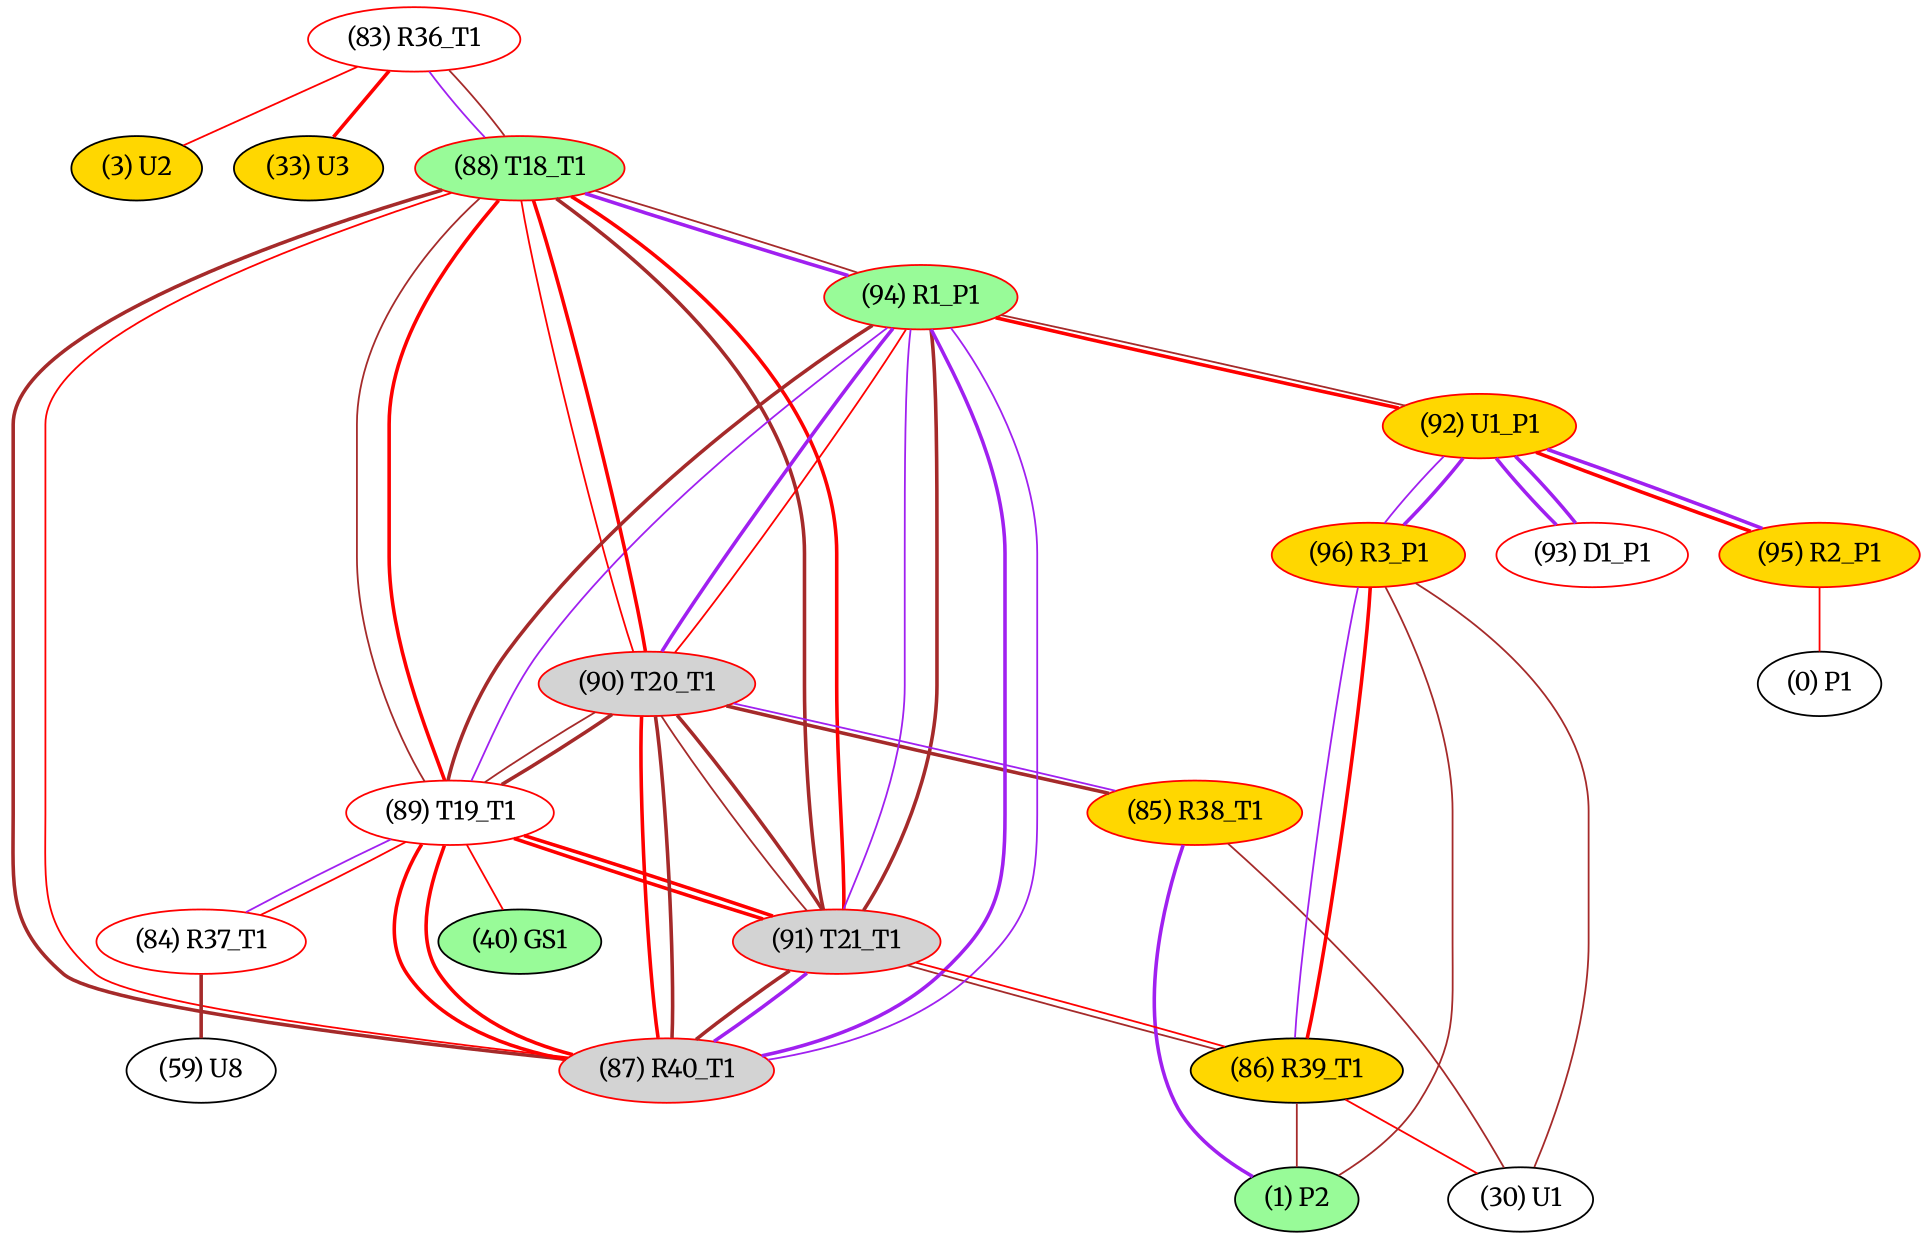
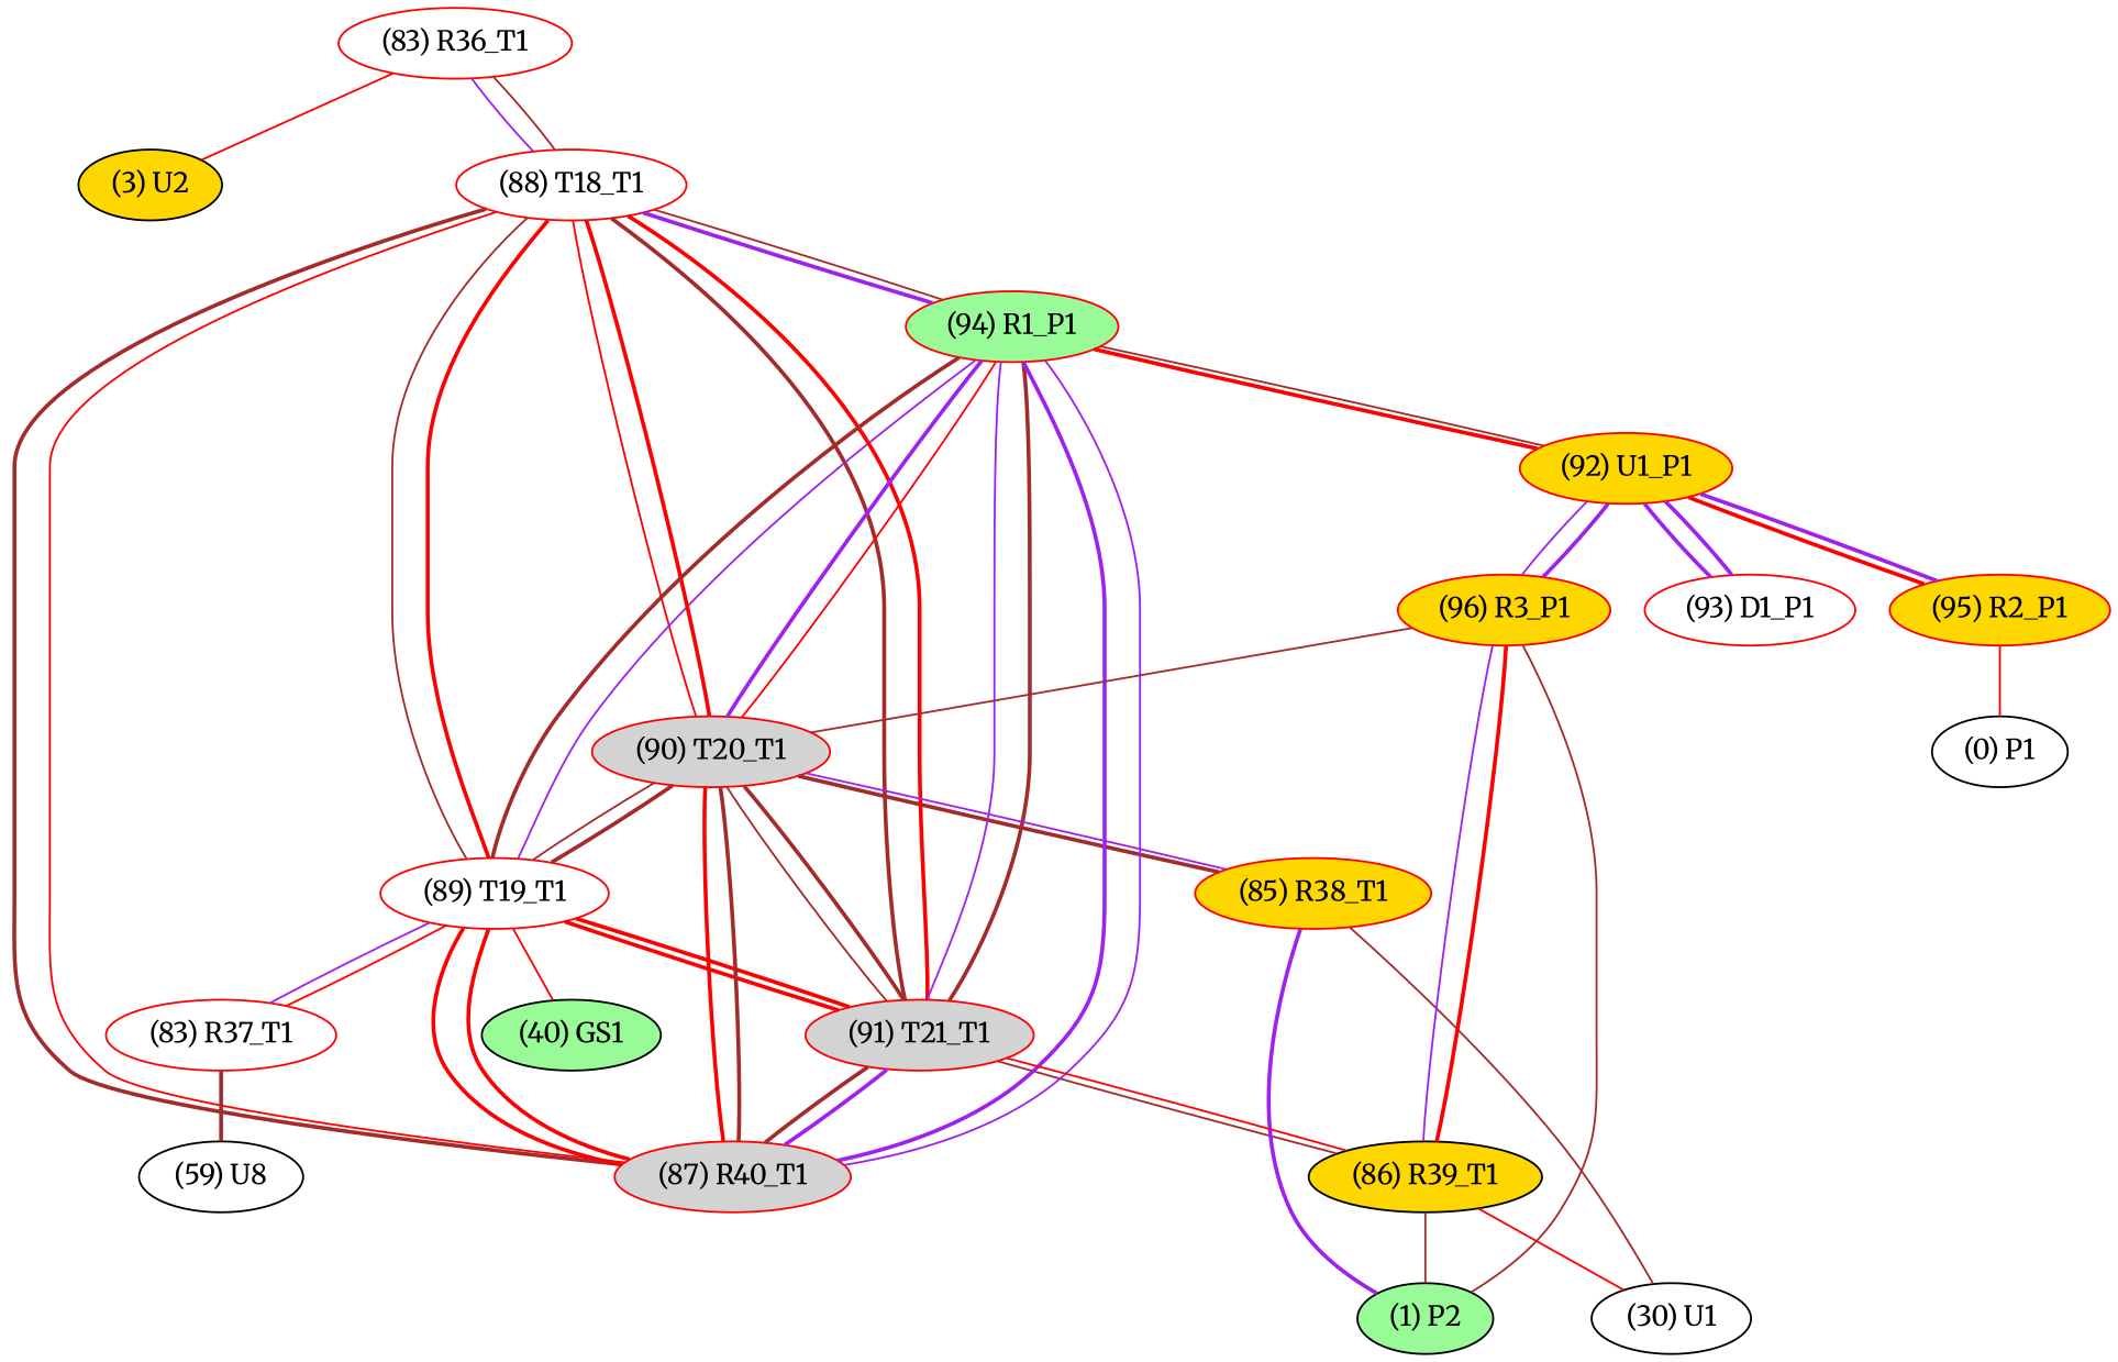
  graph {
    fontname=Merriweather
    node [color=red fillcolor=white fontname=Merriweather style=filled]
    edge [color=red fontname=Merriweather style=bold]
    n1 [label="(83) R36_T1"]
    n2 [fillcolor=gold label="(3) U2" color=""]
-   n3 [fillcolor=gold label="(33) U3" color=""]
-   n4 [fillcolor=palegreen label="(88) T18_T1"]
+   n4 [label="(88) T18_T1"]
    n5 [label="(89) T19_T1"]
    n6 [fillcolor=lightgrey label="(90) T20_T1"]
    n7 [fillcolor=lightgrey label="(91) T21_T1"]
    n8 [fillcolor=lightgrey label="(87) R40_T1"]
    n9 [fillcolor=palegreen label="(94) R1_P1"]
-   n10 [label="(84) R37_T1"]
+   n10 [label="(83) R37_T1"]
    n11 [fillcolor=palegreen label="(40) GS1" color=""]
    n12 [fillcolor=gold label="(85) R38_T1"]
    n13 [color=black fillcolor=gold label="(86) R39_T1"]
    n14 [fillcolor=gold label="(92) U1_P1"]
    n15 [label="(59) U8" color=""]
    n16 [fillcolor=palegreen label="(1) P2" color=""]
    n17 [label="(30) U1" color=""]
    n18 [fillcolor=gold label="(96) R3_P1"]
    n19 [label="(93) D1_P1"]
    n20 [fillcolor=gold label="(95) R2_P1"]
    n21 [label="(0) P1" color=""]
    n1 -- n2 [style=solid]
-   n1 -- n3
    n1 -- n4 [color=purple style=solid]
    n4 -- n1 [color=brown style=solid]
    n4 -- n5 [color=brown style=solid]
    n4 -- n6 [style=solid]
    n4 -- n7 [color=brown]
    n4 -- n8 [color=brown]
    n4 -- n9 [color=purple]
    n5 -- n4
    n5 -- n6 [color=brown]
    n5 -- n7
    n5 -- n8
    n5 -- n9 [color=purple style=solid]
    n5 -- n10 [color=purple style=solid]
    n5 -- n11 [style=solid]
    n6 -- n4
    n6 -- n5 [color=brown style=solid]
    n6 -- n7 [color=brown style=solid]
    n6 -- n8
    n6 -- n9 [style=solid]
    n6 -- n12 [color=brown]
    n7 -- n4
    n7 -- n5
    n7 -- n6 [color=brown]
    n7 -- n8 [color=brown]
    n7 -- n9 [color=brown]
    n7 -- n13 [color=brown style=solid]
    n8 -- n4 [style=solid]
    n8 -- n5
    n8 -- n6 [color=brown]
    n8 -- n7 [color=purple]
    n8 -- n9 [color=purple style=solid]
    n9 -- n4 [color=brown style=solid]
    n9 -- n5 [color=brown]
    n9 -- n6 [color=purple]
    n9 -- n7 [color=purple style=solid]
    n9 -- n8 [color=purple]
    n9 -- n14
    n10 -- n5 [style=solid]
    n10 -- n15 [color=brown]
    n12 -- n6 [color=purple style=solid]
    n12 -- n16 [color=purple]
    n12 -- n17 [color=brown style=solid]
    n13 -- n7 [style=solid]
    n13 -- n16 [color=brown style=solid]
    n13 -- n17 [style=solid]
    n13 -- n18
    n14 -- n9 [color=brown style=solid]
    n14 -- n18 [color=purple style=solid]
    n14 -- n19 [color=purple]
    n14 -- n20
    n18 -- n13 [color=purple style=solid]
    n18 -- n14 [color=purple]
    n18 -- n16 [color=brown style=solid]
-   n18 -- n17 [color=brown style=solid]
+   n18 -- n6 [color=brown style=solid]
    n19 -- n14 [color=purple]
    n20 -- n14 [color=purple]
    n20 -- n21 [style=solid]
  }
